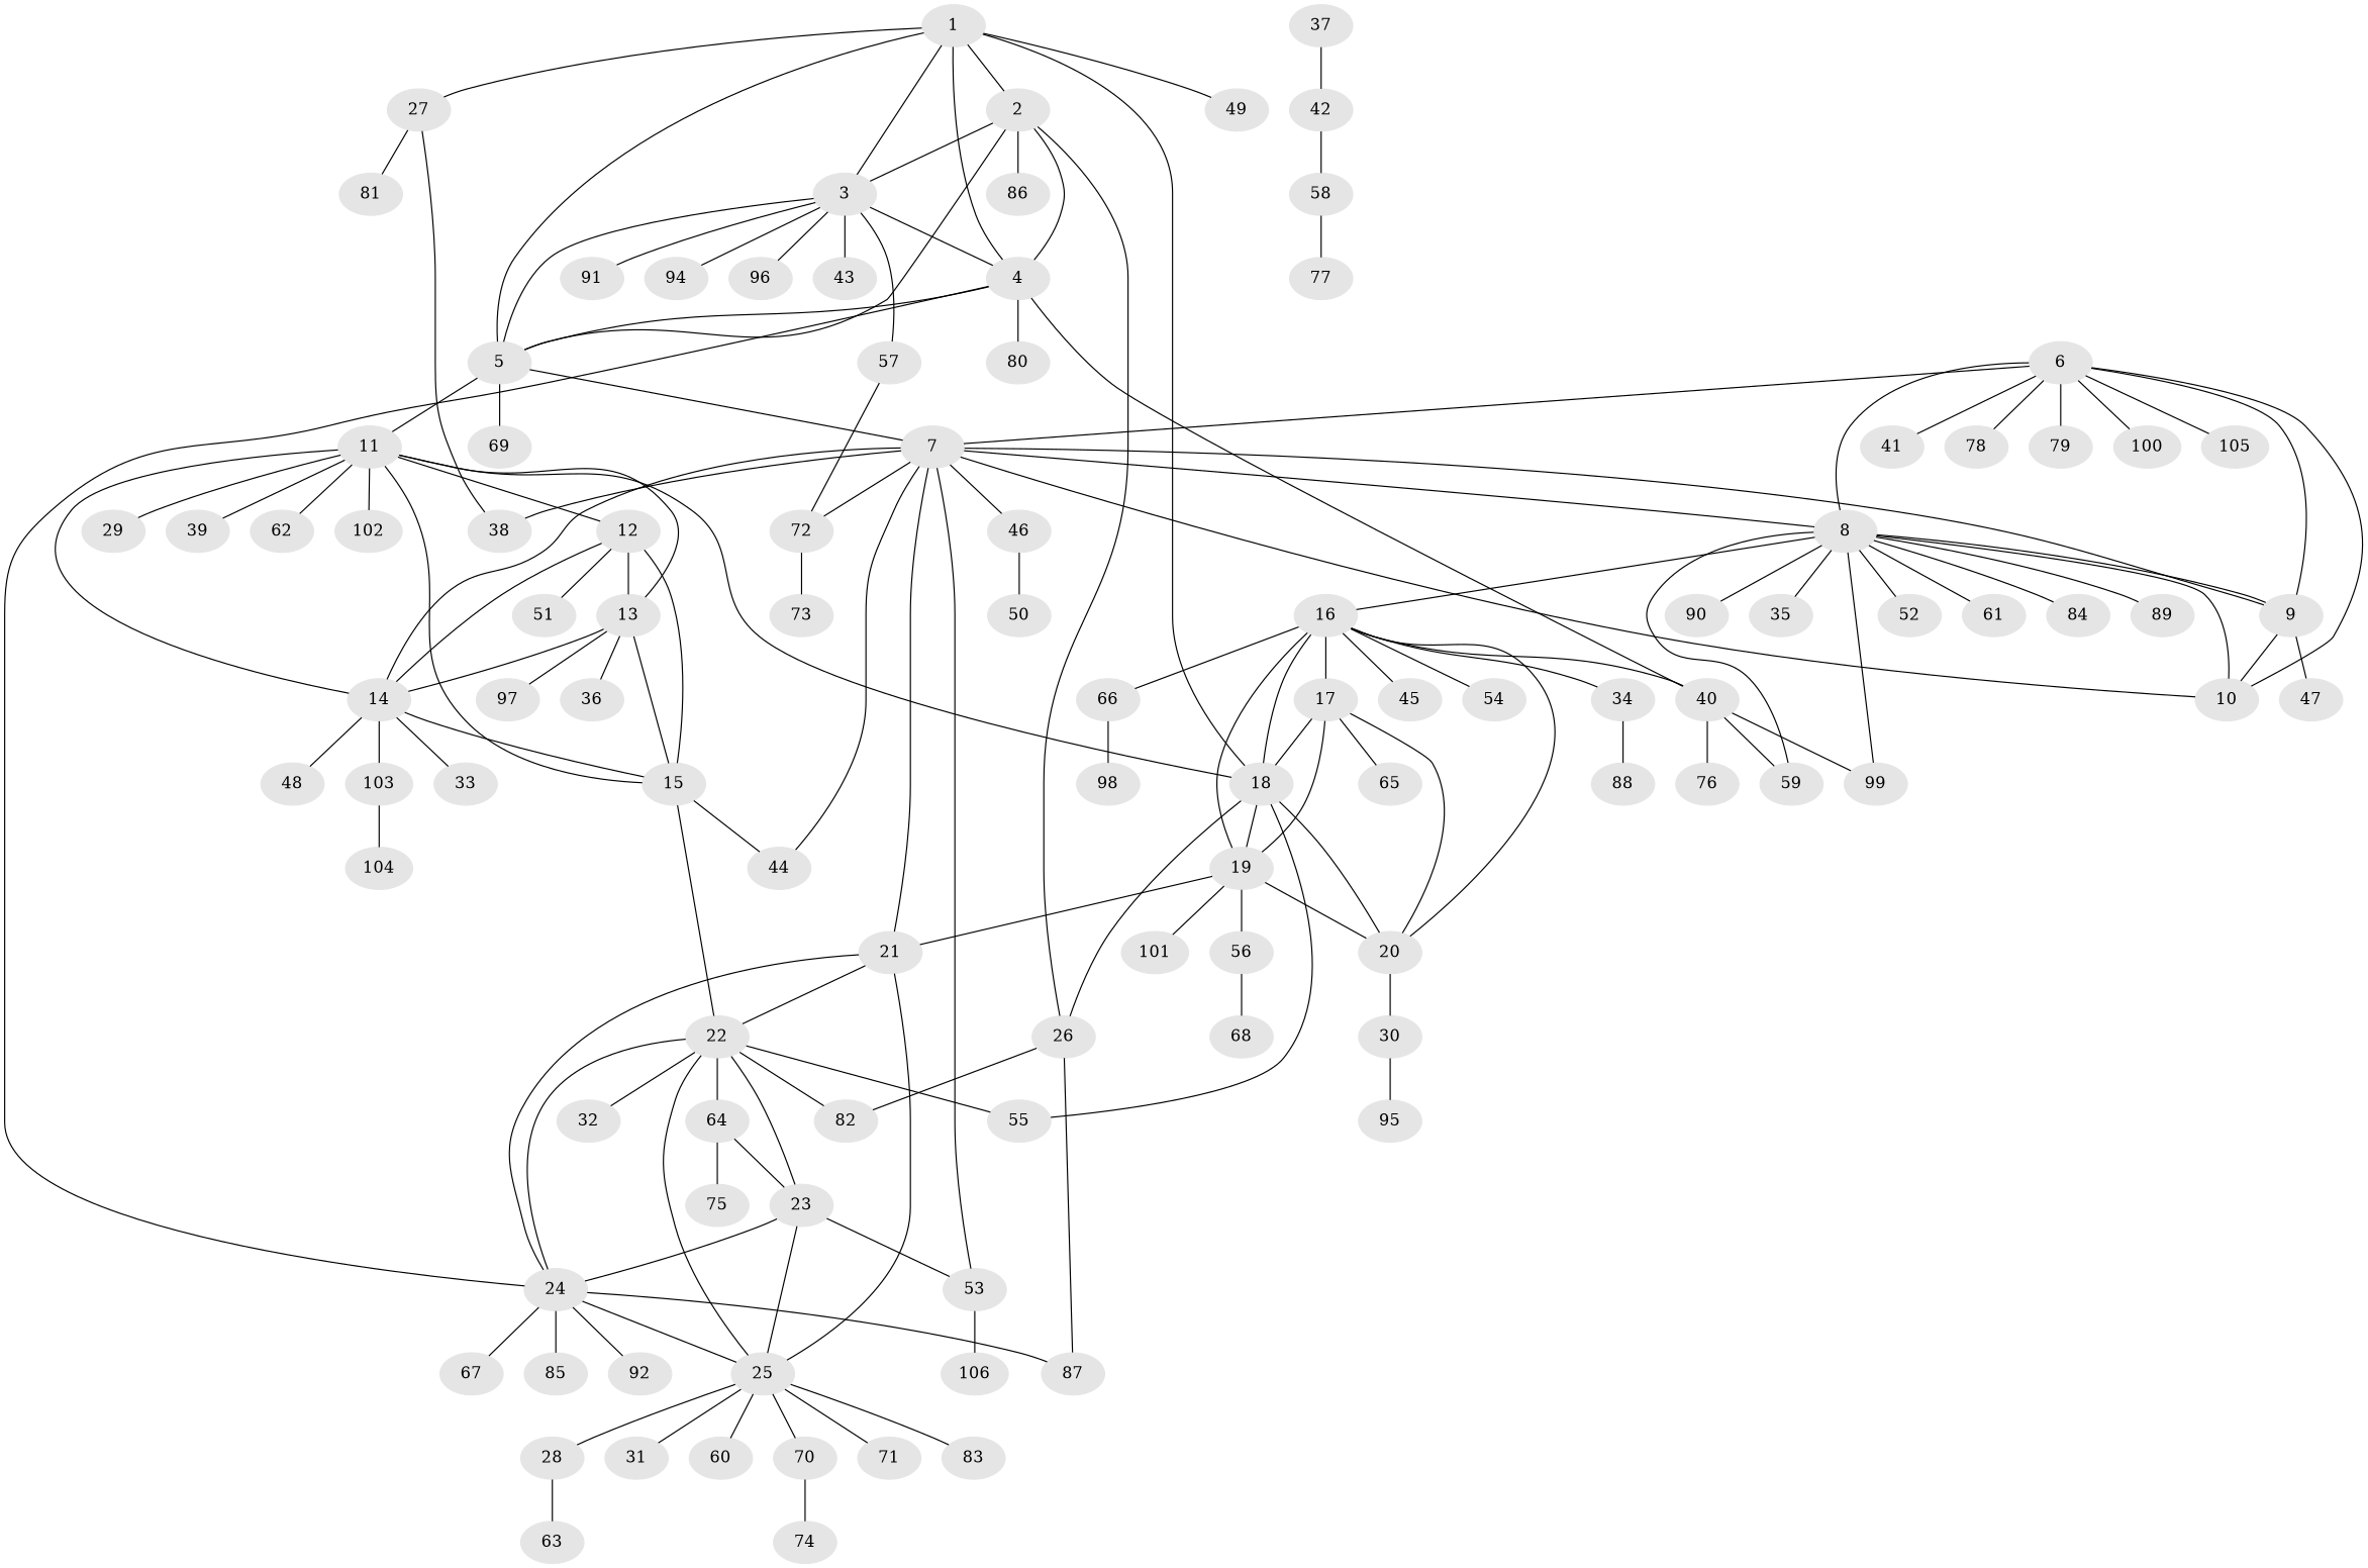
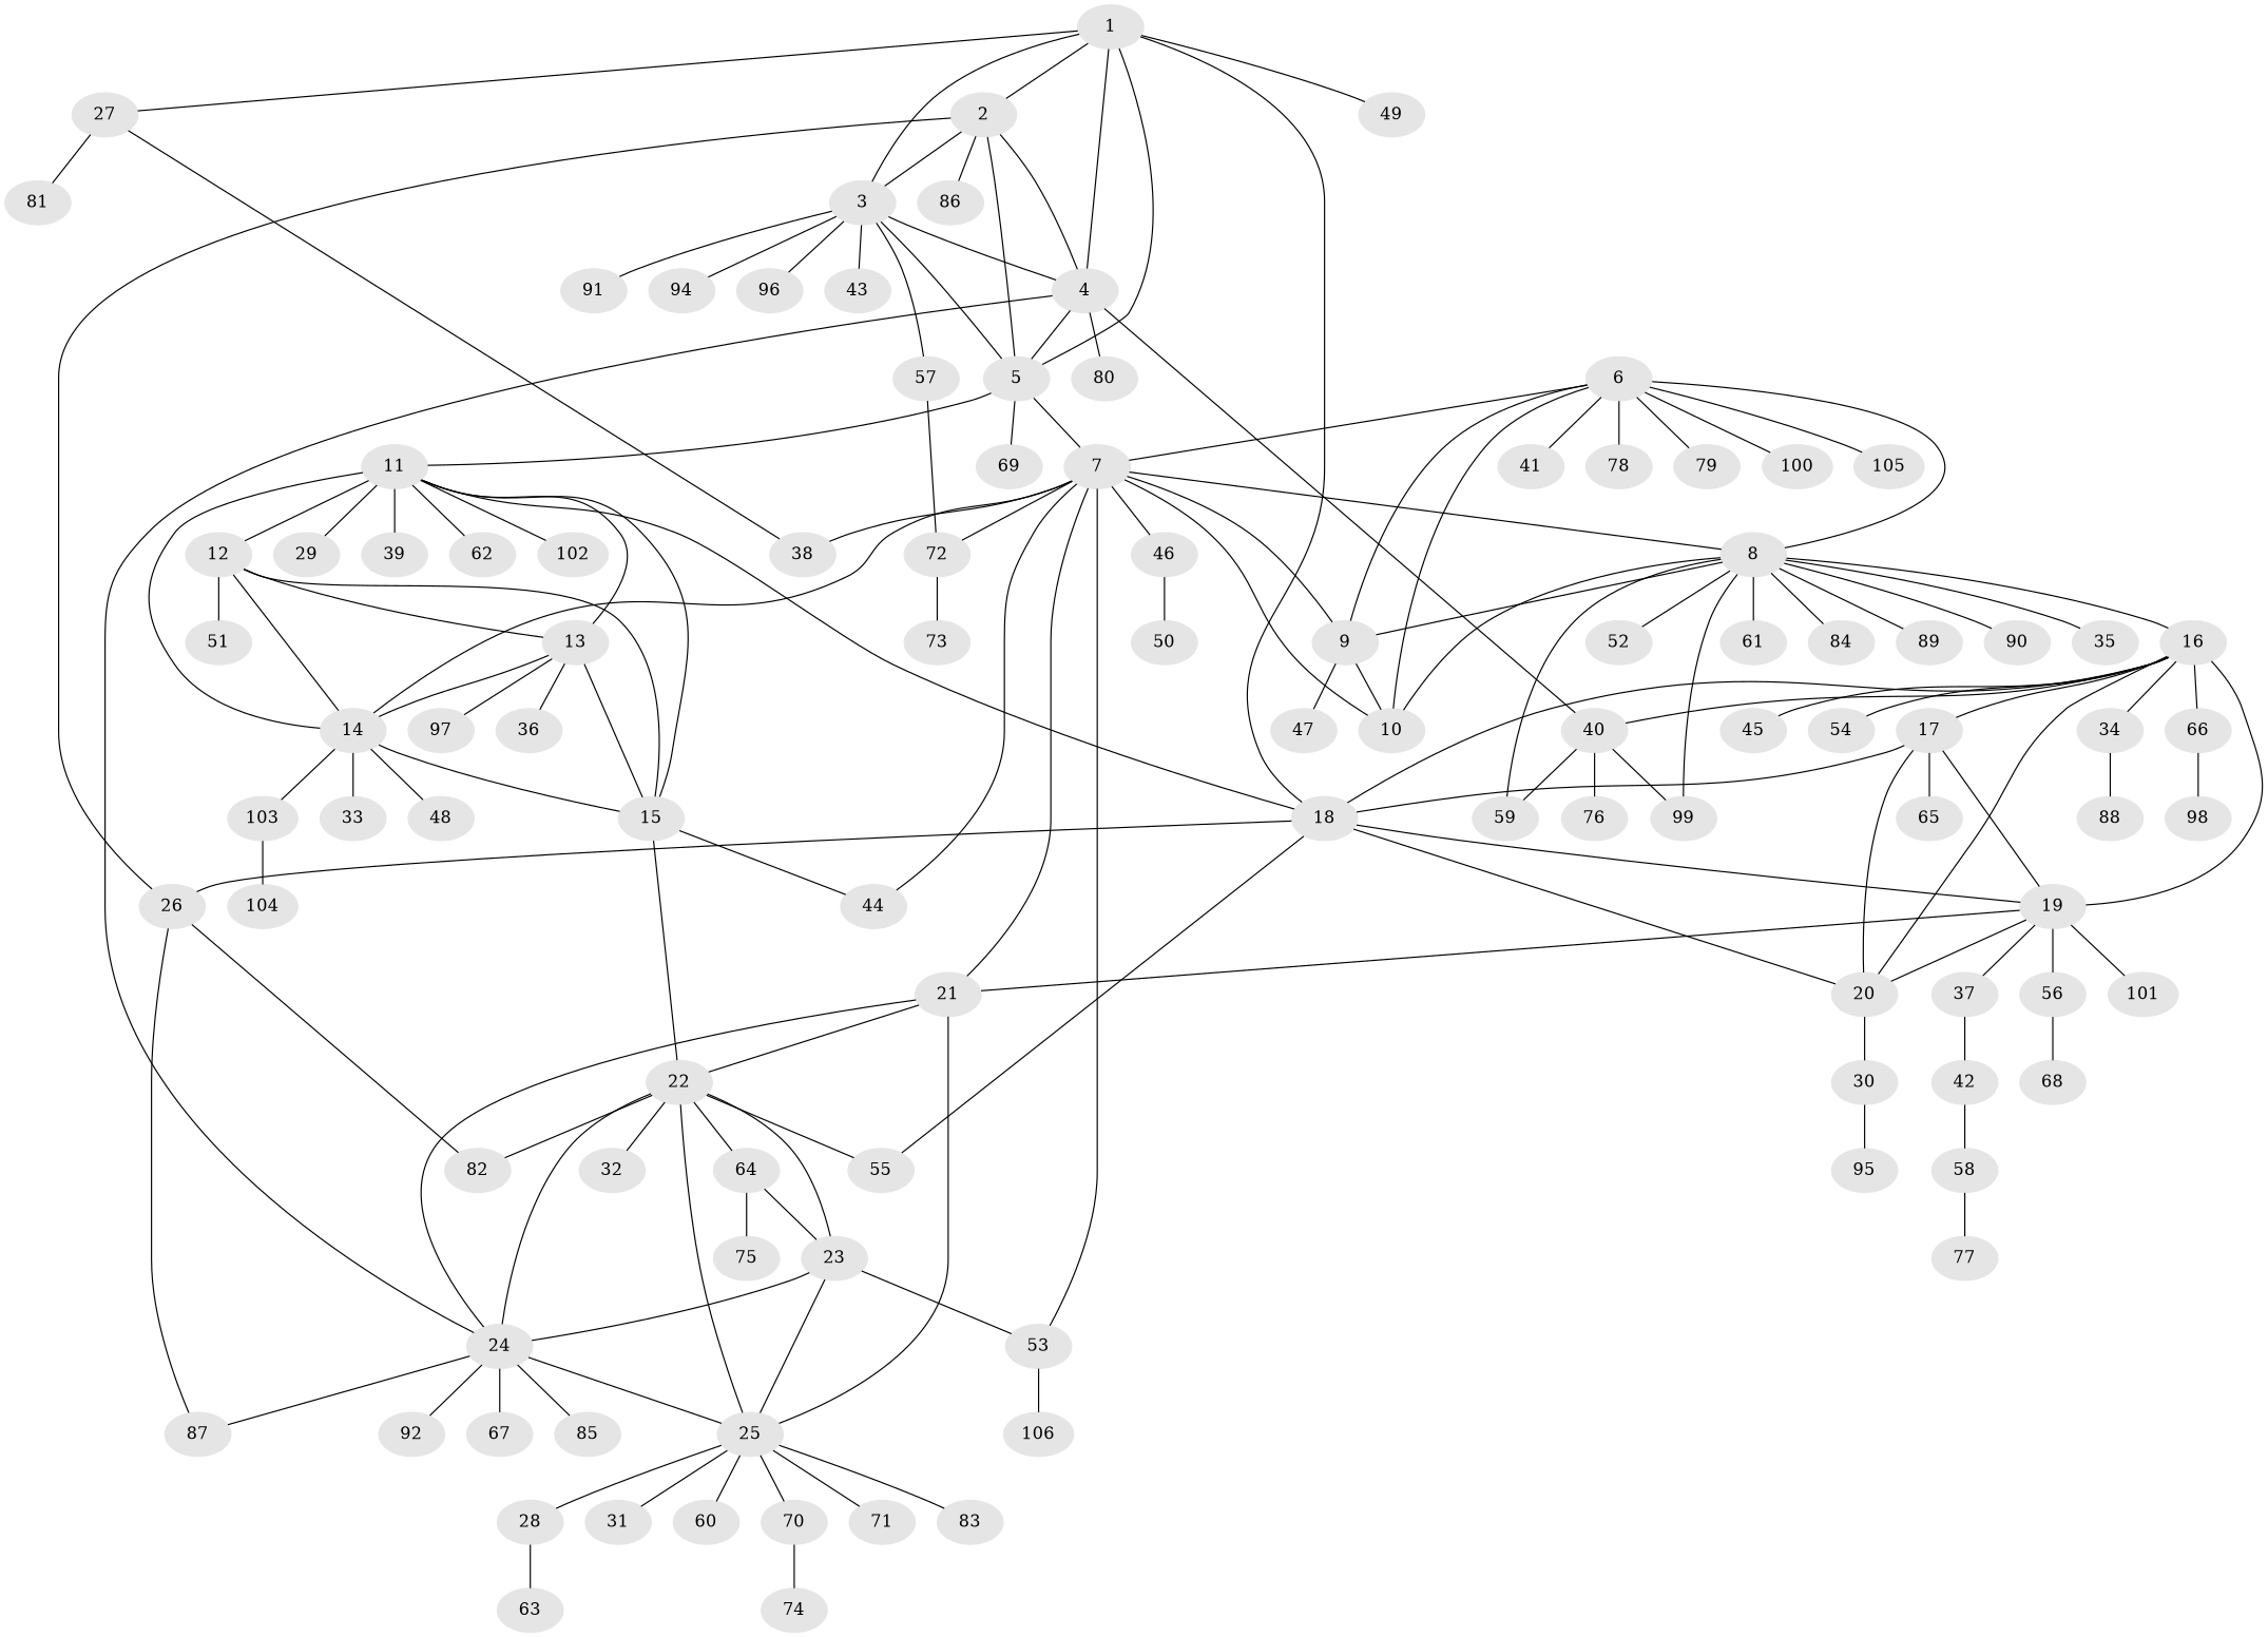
  graph {
    node [color=gray90 style=filled]
    1
    2
    3
    4
    5
    18
    27
    49
    26
    86
    43
    57
    91
    94
    96
    24
    40
    80
    7
    11
    69
    19
    20
    55
    38
    81
    82
    87
    72
    25
    67
    85
    92
    59
    99
    76
    8
    9
    10
    14
    21
    44
    46
    53
    12
    13
    15
    29
    39
    62
    102
    6
    41
    78
    79
    100
    105
    16
    35
    52
    61
    84
    89
    90
    47
    33
    48
    103
    22
    50
    106
    73
    17
    34
    45
    54
    66
    51
    36
    97
    104
    23
    32
    64
    65
    37
    56
    101
    30
    88
    98
    42
    68
    95
    28
    31
    60
    70
    71
    83
    75
    63
    74
    58
    77
    1 -- 2
    1 -- 3
    1 -- 4
    1 -- 5
    1 -- 18
    1 -- 27
    1 -- 49
    2 -- 3
    2 -- 4
    2 -- 5
    2 -- 26
    2 -- 86
    3 -- 4
    3 -- 5
    3 -- 43
    3 -- 57
    3 -- 91
    3 -- 94
    3 -- 96
    4 -- 5
    4 -- 24
    4 -- 40
    4 -- 80
    5 -- 7
    5 -- 11
    5 -- 69
    18 -- 26
    18 -- 19
    18 -- 20
    18 -- 55
    27 -- 38
    27 -- 81
    26 -- 82
    26 -- 87
    57 -- 72
    24 -- 87
    24 -- 25
    24 -- 67
    24 -- 85
    24 -- 92
    40 -- 59
    40 -- 99
    40 -- 76
    7 -- 38
    7 -- 72
    7 -- 8
    7 -- 9
    7 -- 10
    7 -- 14
    7 -- 21
    7 -- 44
    7 -- 46
    7 -- 53
    11 -- 18
    11 -- 14
    11 -- 12
    11 -- 13
    11 -- 15
    11 -- 29
    11 -- 39
    11 -- 62
    11 -- 102
    19 -- 20
    19 -- 21
+   19 -- 37
    19 -- 56
    19 -- 101
    20 -- 30
    72 -- 73
    25 -- 28
    25 -- 31
    25 -- 60
    25 -- 70
    25 -- 71
    25 -- 83
    8 -- 59
    8 -- 99
    8 -- 9
    8 -- 10
    8 -- 16
    8 -- 35
    8 -- 52
    8 -- 61
    8 -- 84
    8 -- 89
    8 -- 90
    9 -- 10
    9 -- 47
    14 -- 15
    14 -- 33
    14 -- 48
    14 -- 103
    21 -- 24
    21 -- 25
    21 -- 22
    46 -- 50
    53 -- 106
    12 -- 14
    12 -- 13
    12 -- 15
    12 -- 51
    13 -- 14
    13 -- 15
    13 -- 36
    13 -- 97
    15 -- 44
    15 -- 22
    6 -- 7
    6 -- 8
    6 -- 9
    6 -- 10
    6 -- 41
    6 -- 78
    6 -- 79
    6 -- 100
    6 -- 105
    16 -- 18
    16 -- 40
    16 -- 19
    16 -- 20
    16 -- 17
    16 -- 34
    16 -- 45
    16 -- 54
    16 -- 66
    103 -- 104
    22 -- 24
    22 -- 55
    22 -- 82
    22 -- 25
    22 -- 23
    22 -- 32
    22 -- 64
    17 -- 18
    17 -- 19
    17 -- 20
    17 -- 65
    34 -- 88
    66 -- 98
    23 -- 24
    23 -- 25
    23 -- 53
    64 -- 23
    64 -- 75
    37 -- 42
    56 -- 68
    30 -- 95
    42 -- 58
    28 -- 63
    70 -- 74
    58 -- 77
  }
